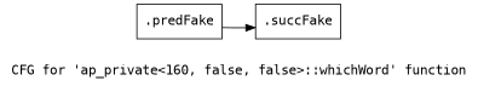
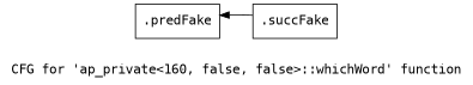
  digraph {
    label="CFG for 'ap_private\<160, false, false\>::whichWord' function"
    rankdir=LR
    fontname="DejaVu Sans Mono"
    node [shape=record fontname="DejaVu Sans Mono"]
    n1 [label="{.predFake}"]
    n2 [filename="/mnt/xilinx/Vitis_HLS/2021.2/include/etc/ap_private.h" label="{.succFake}" linenumber=3505]
-   n1 -> n2 [execusionnum=0 filename="/mnt/xilinx/Vitis_HLS/2021.2/include/etc/ap_private.h" fontname="DejaVu Sans Mono"]
+   n2 -> n1 [execusionnum=0 filename="/mnt/xilinx/Vitis_HLS/2021.2/include/etc/ap_private.h" fontname="DejaVu Sans Mono"]
  }
